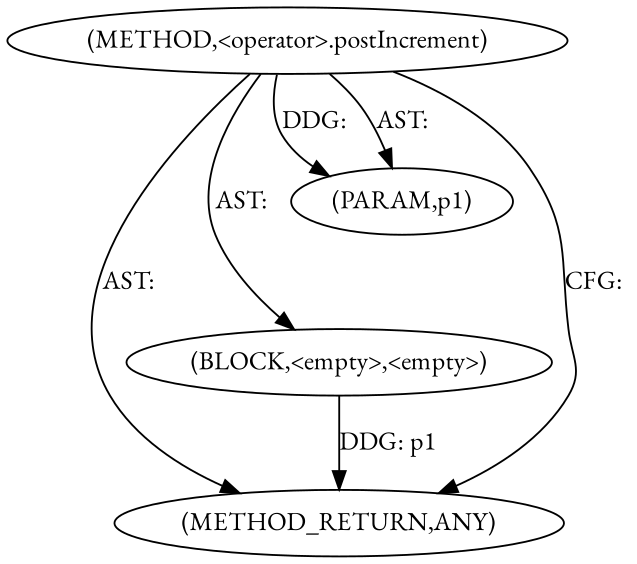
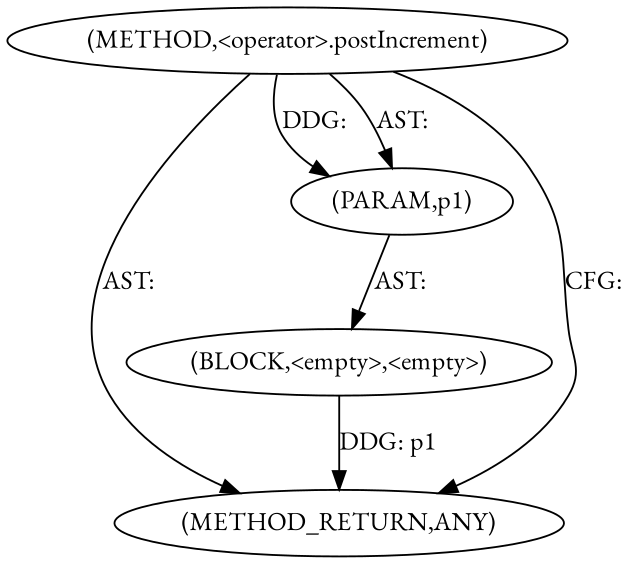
  digraph {
    fontname="EB Garamond"
    node [fontname="EB Garamond"]
    edge [fontname="EB Garamond"]
    n1 [label=<(METHOD,&lt;operator&gt;.postIncrement)>]
    n2 [label=<(PARAM,p1)>]
    n3 [label=<(METHOD_RETURN,ANY)>]
    n4 [label=<(BLOCK,&lt;empty&gt;,&lt;empty&gt;)>]
    n1 -> n2 [label="AST: "]
    n1 -> n2 [label="DDG: "]
    n1 -> n3 [label="AST: "]
    n1 -> n3 [label="CFG: "]
-   n1 -> n4 [label="AST: "]
+   n2 -> n4 [label="AST: "]
    n4 -> n3 [label="DDG: p1"]
  }
